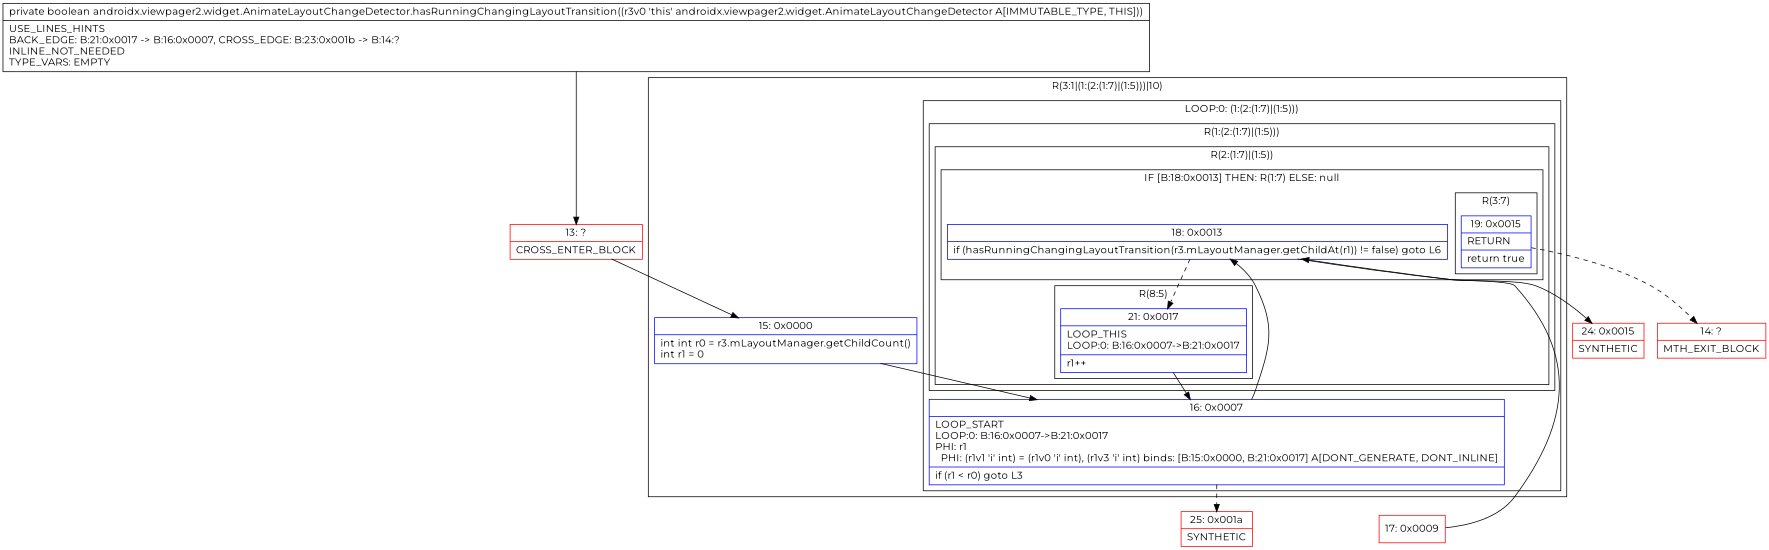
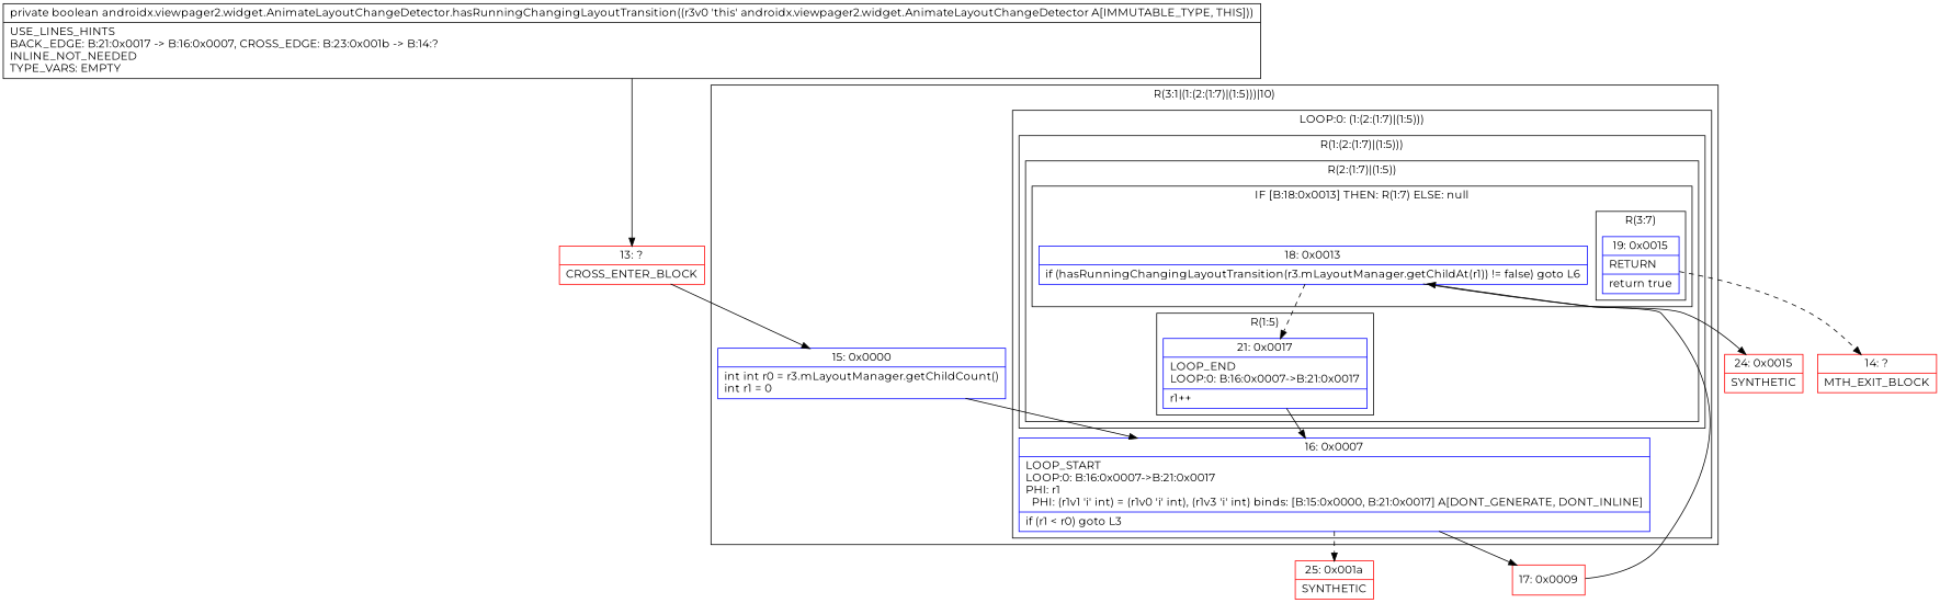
  digraph {
    fontname=Montserrat
    node [color=blue fontname=Montserrat shape=record]
    edge [fontname=Montserrat]
    n1 [label="{19\:\ 0x0015|RETURN\l|return true\l}"]
    n2 [label="{18\:\ 0x0013|if (hasRunningChangingLayoutTransition(r3.mLayoutManager.getChildAt(r1)) != false) goto L6\l}"]
-   n3 [label="{21\:\ 0x0017|LOOP_THIS\lLOOP:0: B:16:0x0007\-\>B:21:0x0017\l|r1++\l}"]
+   n3 [label="{21\:\ 0x0017|LOOP_END\lLOOP:0: B:16:0x0007\-\>B:21:0x0017\l|r1++\l}"]
    n4 [label="{16\:\ 0x0007|LOOP_START\lLOOP:0: B:16:0x0007\-\>B:21:0x0017\lPHI: r1 \l  PHI: (r1v1 'i' int) = (r1v0 'i' int), (r1v3 'i' int) binds: [B:15:0x0000, B:21:0x0017] A[DONT_GENERATE, DONT_INLINE]\l|if (r1 \< r0) goto L3\l}"]
    n5 [label="{15\:\ 0x0000|int int r0 = r3.mLayoutManager.getChildCount()\lint r1 = 0\l}"]
    n6 [color=red label="{14\:\ ?|MTH_EXIT_BLOCK\l}"]
    n7 [color=red label="{24\:\ 0x0015|SYNTHETIC\l}"]
    n8 [color=red label="{17\:\ 0x0009}"]
    n9 [color=red label="{25\:\ 0x001a|SYNTHETIC\l}"]
    n10 [color=red label="{13\:\ ?|CROSS_ENTER_BLOCK\l}"]
    n11 [label="{private boolean androidx.viewpager2.widget.AnimateLayoutChangeDetector.hasRunningChangingLayoutTransition((r3v0 'this' androidx.viewpager2.widget.AnimateLayoutChangeDetector A[IMMUTABLE_TYPE, THIS]))  | USE_LINES_HINTS\lBACK_EDGE: B:21:0x0017 \-\> B:16:0x0007, CROSS_EDGE: B:23:0x001b \-\> B:14:?\lINLINE_NOT_NEEDED\lTYPE_VARS: EMPTY\l}" color=""]
    subgraph cluster_1 {
      label="R(3:1|(1:(2:(1:7)|(1:5)))|10)"
      n5
      subgraph cluster_2 {
        label="LOOP:0: (1:(2:(1:7)|(1:5)))"
        n4
        subgraph cluster_3 {
          label="R(1:(2:(1:7)|(1:5)))"
          subgraph cluster_4 {
            label="R(2:(1:7)|(1:5))"
            subgraph cluster_5 {
              label="IF [B:18:0x0013] THEN: R(1:7) ELSE: null"
              n2
              subgraph cluster_6 {
                label="R(3:7)"
                n1
              }
            }
            subgraph cluster_7 {
-             label="R(8:5)"
+             label="R(1:5)"
              n3
            }
          }
        }
      }
    }
    n1 -> n6 [style=dashed]
    n2 -> n3 [style=dashed]
    n2 -> n7
    n3 -> n4
-   n4 -> n2
+   n4 -> n8
    n4 -> n9 [style=dashed]
    n5 -> n4
    n8 -> n2
    n10 -> n5
    n11 -> n10
  }
